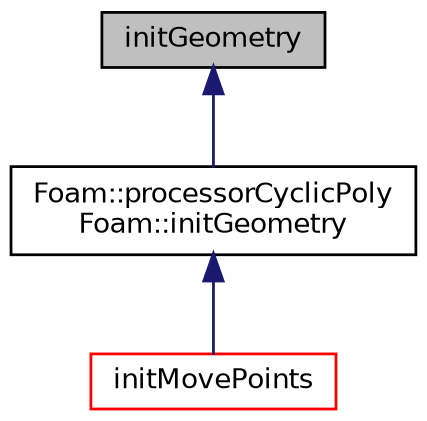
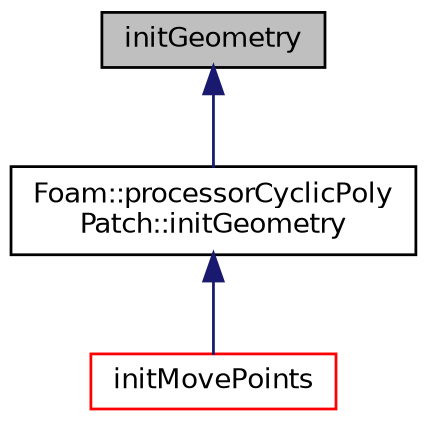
  digraph {
    rankdir=TB
    node [color=black fontname=Helvetica fontsize=10 shape=record]
    edge [color=midnightblue dir=back fontname=Helvetica fontsize=10 labelfontname=Helvetica labelfontsize=10 style=solid]
    n1 [fillcolor=grey75 fontcolor=black height=0.2 label=initGeometry style=filled width=0.4]
-   n2 [height=0.2 label="Foam::processorCyclicPoly\lFoam::initGeometry" width=0.4]
+   n2 [height=0.2 label="Foam::processorCyclicPoly\lPatch::initGeometry" width=0.4]
    n3 [color=red height=0.2 label=initMovePoints width=0.4]
    n1 -> n2
    n2 -> n3
  }
